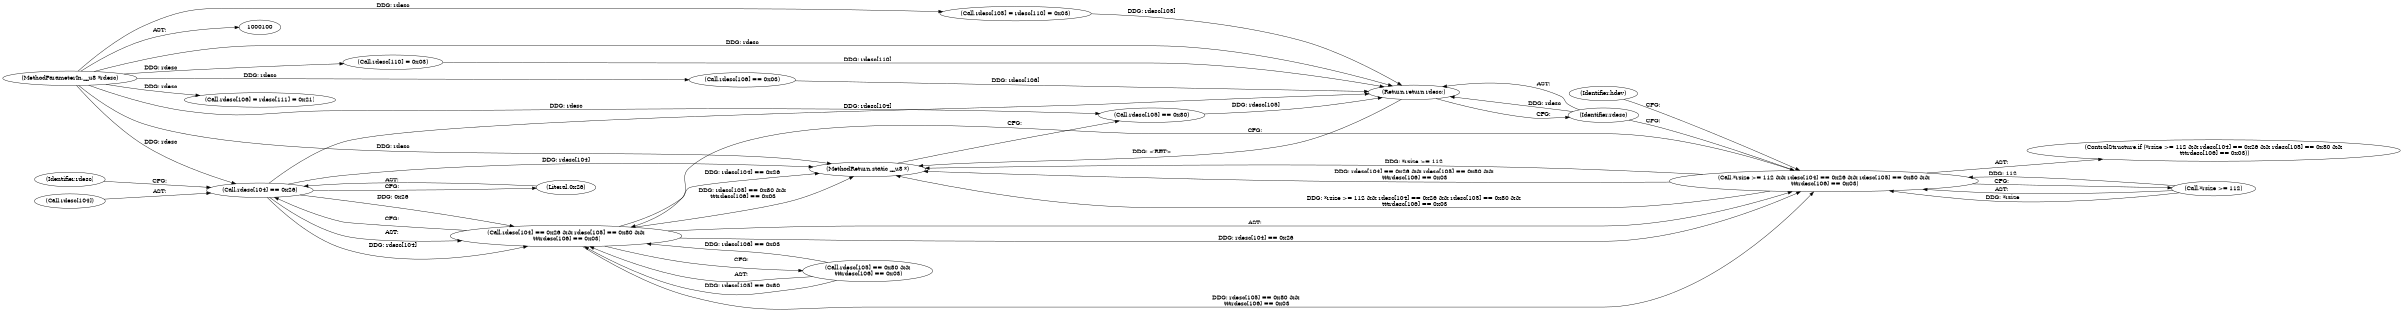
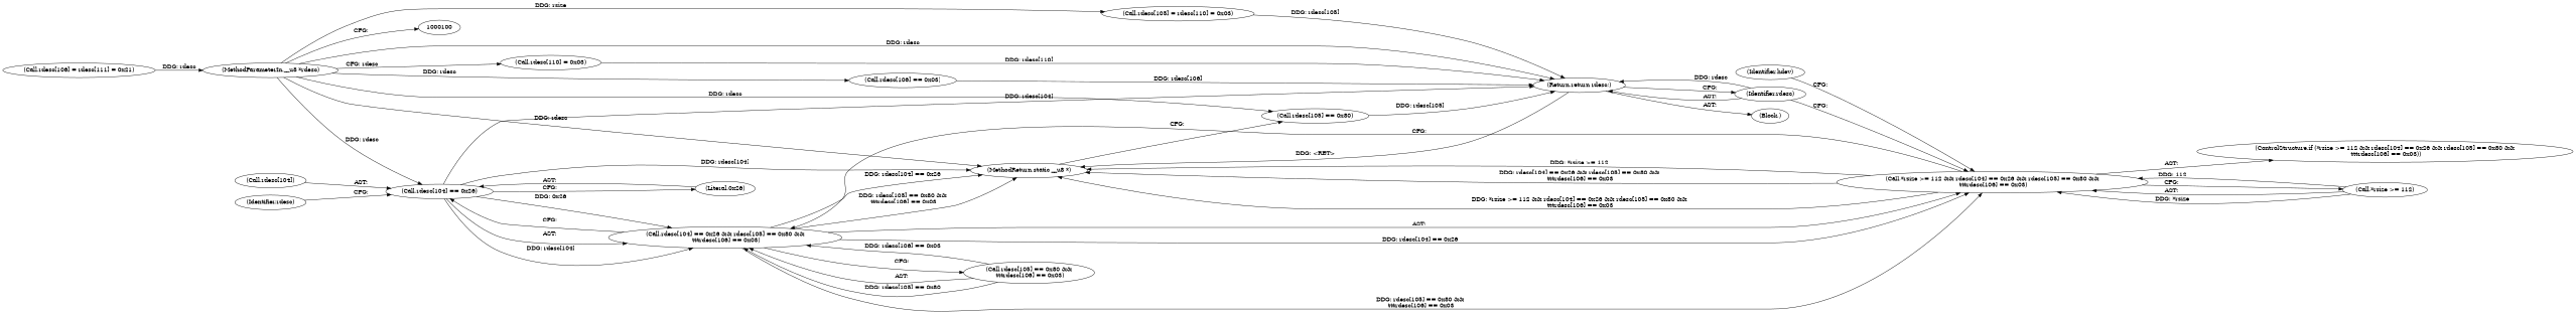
  digraph {
    rankdir=LR
    n1 [label="(Call,rdesc[104] == 0x26)"]
    n2 [label="(Call,rdesc[104] == 0x26 && rdesc[105] == 0x80 &&\n \t\t\trdesc[106] == 0x03)"]
    n3 [label="(Return,return rdesc;)"]
    n4 [label="(Literal,0x26)"]
    n5 [label="(MethodReturn,static __u8 *)"]
    n6 [label="(Call,*rsize >= 112 && rdesc[104] == 0x26 && rdesc[105] == 0x80 &&\n \t\t\trdesc[106] == 0x03)"]
    n7 [label="(Call,rdesc[105] == 0x80 &&\n \t\t\trdesc[106] == 0x03)"]
    n8 [label="(Identifier,rdesc)"]
+   n9 [label="(Block,)"]
    n10 [label="(Call,rdesc[105] == 0x80)"]
    n11 [label="(MethodParameterIn,__u8 *rdesc)"]
    n12 [label="(Call,rdesc[106] = rdesc[111] = 0x21)"]
    n13 [label="(Call,rdesc[110] = 0x03)"]
    n14 [label="(Call,rdesc[106] == 0x03)"]
    n15 [label="(Call,rdesc[105] = rdesc[110] = 0x03)"]
    1000100
    n17 [label="(ControlStructure,if (*rsize >= 112 && rdesc[104] == 0x26 && rdesc[105] == 0x80 &&\n \t\t\trdesc[106] == 0x03))"]
    n18 [label="(Call,*rsize >= 112)"]
    n19 [label="(Identifier,rdesc)"]
    n20 [label="(Identifier,hdev)"]
    n21 [label="(Call,rdesc[104])"]
    n1 -> n2 [label="AST: "]
    n1 -> n2 [label="DDG: rdesc[104]"]
    n1 -> n2 [label="DDG: 0x26"]
    n1 -> n3 [label="DDG: rdesc[104]"]
    n1 -> n4 [label="CFG: "]
    n1 -> n5 [label="DDG: rdesc[104]"]
    n2 -> n1 [label="CFG: "]
    n2 -> n5 [label="DDG: rdesc[105] == 0x80 &&\n \t\t\trdesc[106] == 0x03"]
    n2 -> n5 [label="DDG: rdesc[104] == 0x26"]
    n2 -> n6 [label="AST: "]
    n2 -> n6 [label="DDG: rdesc[104] == 0x26"]
    n2 -> n6 [label="DDG: rdesc[105] == 0x80 &&\n \t\t\trdesc[106] == 0x03"]
    n2 -> n7 [label="CFG: "]
    n3 -> n5 [label="DDG: <RET>"]
    n3 -> n8 [label="CFG: "]
+   n3 -> n9 [label="AST: "]
    n4 -> n1 [label="AST: "]
    n5 -> n10 [label="CFG: "]
    n6 -> n2 [label="CFG: "]
    n6 -> n5 [label="DDG: *rsize >= 112"]
    n6 -> n5 [label="DDG: rdesc[104] == 0x26 && rdesc[105] == 0x80 &&\n \t\t\trdesc[106] == 0x03"]
    n6 -> n5 [label="DDG: *rsize >= 112 && rdesc[104] == 0x26 && rdesc[105] == 0x80 &&\n \t\t\trdesc[106] == 0x03"]
    n6 -> n17 [label="AST: "]
    n6 -> n18 [label="CFG: "]
    n7 -> n2 [label="AST: "]
    n7 -> n2 [label="DDG: rdesc[105] == 0x80"]
    n7 -> n2 [label="DDG: rdesc[106] == 0x03"]
    n8 -> n3 [label="AST: "]
    n8 -> n3 [label="DDG: rdesc"]
    n8 -> n6 [label="CFG: "]
    n10 -> n3 [label="DDG: rdesc[105]"]
    n11 -> n1 [label="DDG: rdesc"]
    n11 -> n3 [label="DDG: rdesc"]
    n11 -> n5 [label="DDG: rdesc"]
    n11 -> n10 [label="DDG: rdesc"]
-   n11 -> n12 [label="DDG: rdesc"]
-   n11 -> n13 [label="DDG: rdesc"]
+   n12 -> n11 [label="DDG: rdesc"]
+   n11 -> n13 [label="CFG: rdesc"]
    n11 -> n14 [label="DDG: rdesc"]
-   n11 -> n15 [label="DDG: rdesc"]
-   n11 -> 1000100 [label="AST: "]
+   n11 -> n15 [label="DDG: rsize"]
+   n11 -> 1000100 [label="CFG: "]
    n13 -> n3 [label="DDG: rdesc[110]"]
    n14 -> n3 [label="DDG: rdesc[106]"]
    n15 -> n3 [label="DDG: rdesc[105]"]
    n18 -> n6 [label="AST: "]
    n18 -> n6 [label="DDG: *rsize"]
    n18 -> n6 [label="DDG: 112"]
    n19 -> n1 [label="CFG: "]
    n20 -> n6 [label="CFG: "]
    n21 -> n1 [label="AST: "]
  }
